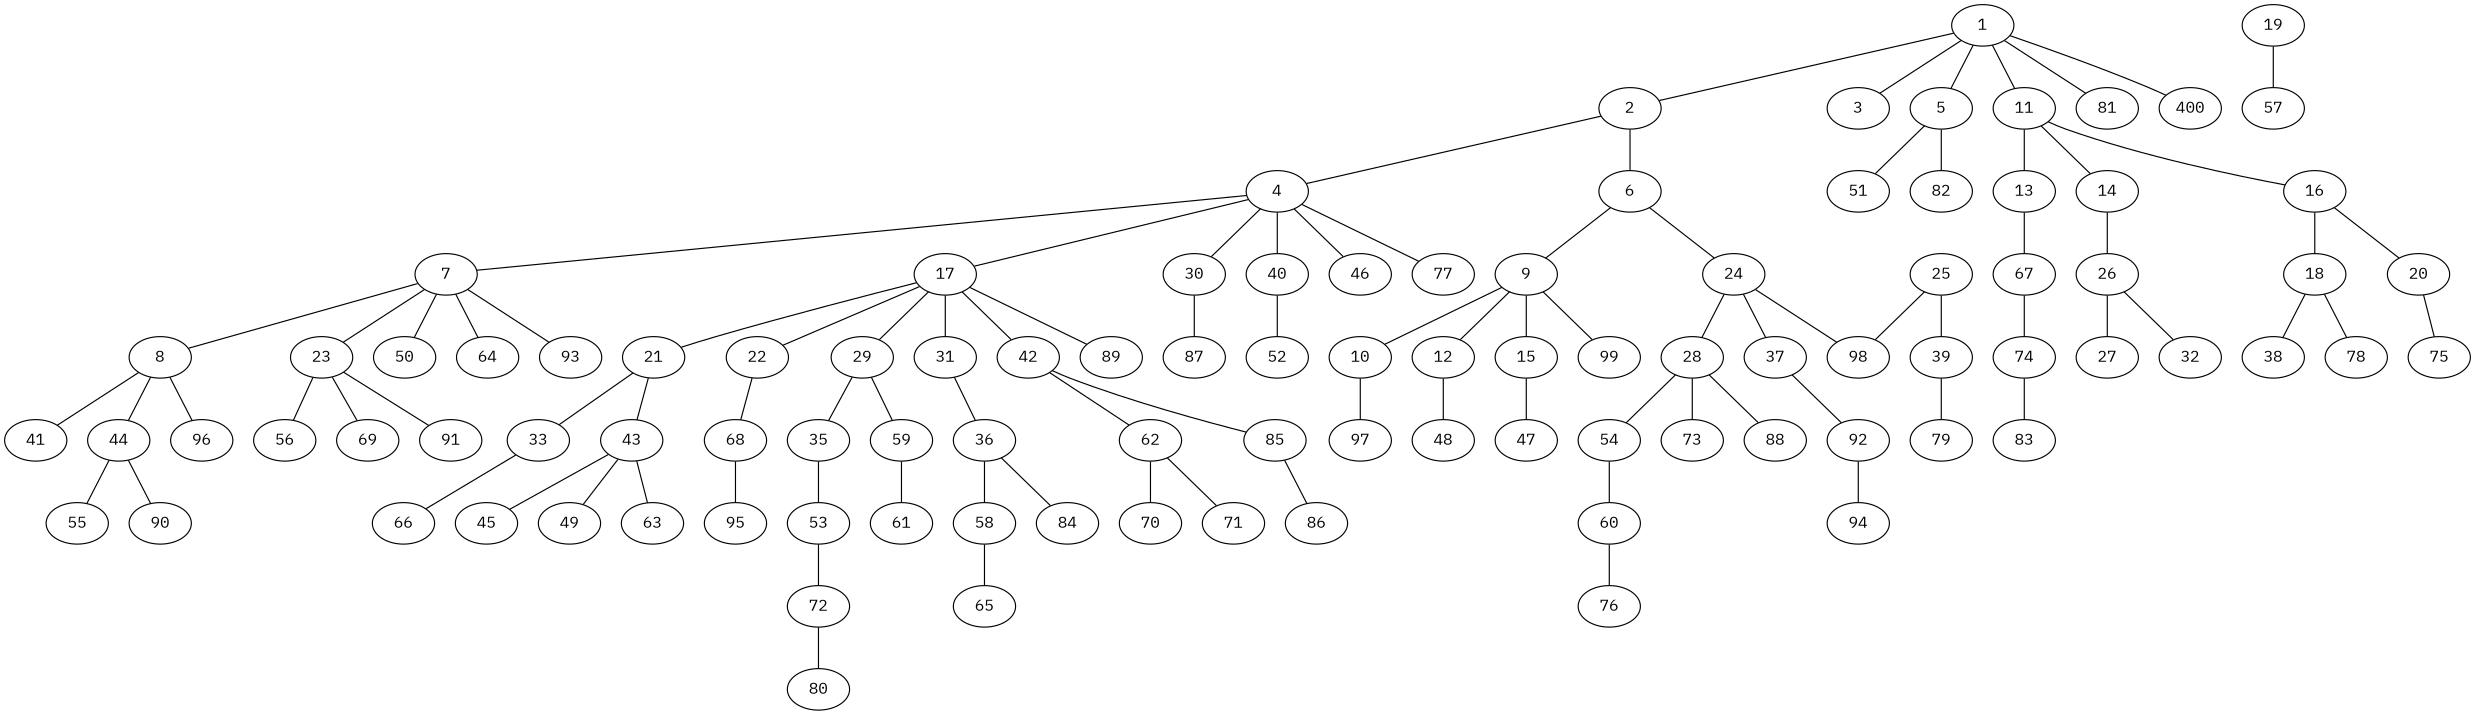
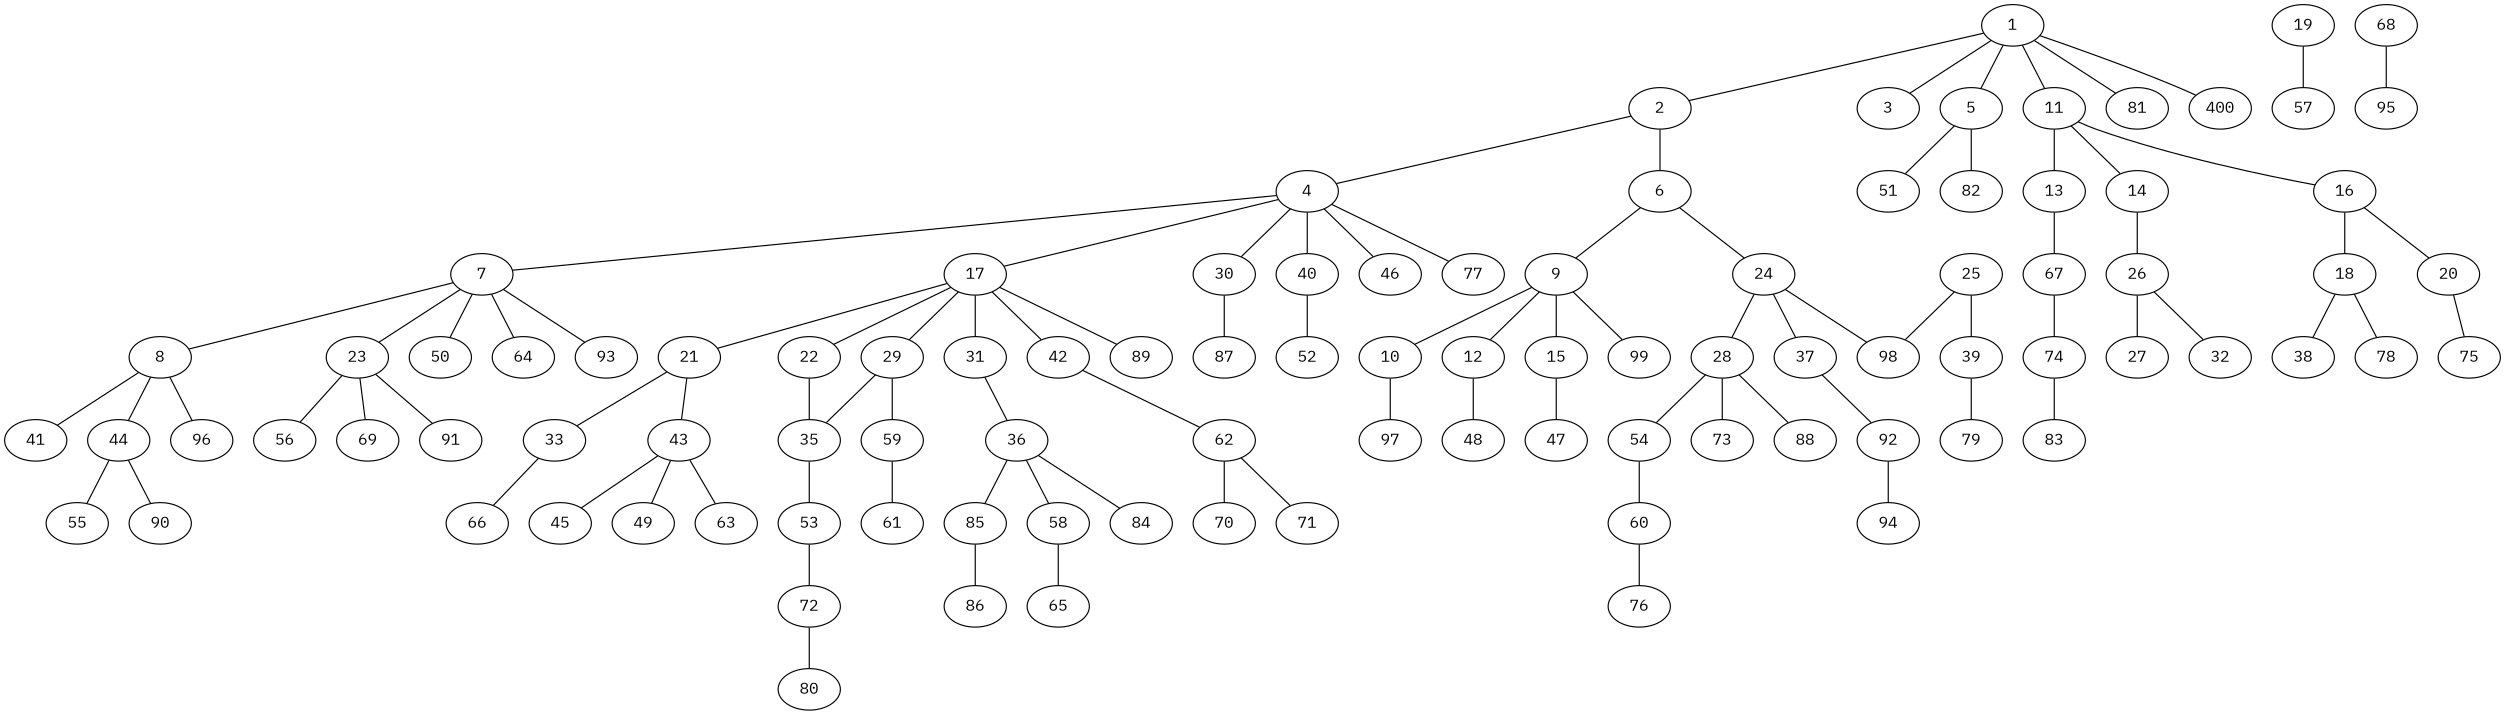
  graph {
    fontname="IBM Plex Mono"
    node [fontname="IBM Plex Mono"]
    edge [fontname="IBM Plex Mono"]
    1
    2
    3
    5
    11
    81
    n7 [label=400]
    4
    6
    51
    82
    13
    14
    16
    7
    17
    30
    40
    46
    77
    9
    24
    19
    57
    67
    26
    18
    20
    8
    23
    50
    64
    93
    21
    22
    29
    31
    42
    89
    87
    52
    10
    12
    15
    99
    28
    37
    98
    41
    44
    96
    56
    69
    91
    33
    43
    68
    35
    59
    36
    62
    85
    97
    48
    47
    25
    39
    54
    73
    88
    92
    55
    90
    74
    27
    32
    38
    78
    75
    83
    66
    45
    49
    63
    95
    53
    61
    58
    84
    70
    71
    86
    79
    60
    94
    76
    72
    65
    80
    1 -- 2
    1 -- 3
    1 -- 5
    1 -- 11
    1 -- 81
    1 -- n7
    2 -- 4
    2 -- 6
    5 -- 51
    5 -- 82
    11 -- 13
    11 -- 14
    11 -- 16
    4 -- 7
    4 -- 17
    4 -- 30
    4 -- 40
    4 -- 46
    4 -- 77
    6 -- 9
    6 -- 24
    13 -- 67
    14 -- 26
    16 -- 18
    16 -- 20
    7 -- 8
    7 -- 23
    7 -- 50
    7 -- 64
    7 -- 93
    17 -- 21
    17 -- 22
    17 -- 29
    17 -- 31
    17 -- 42
    17 -- 89
    30 -- 87
    40 -- 52
    9 -- 10
    9 -- 12
    9 -- 15
    9 -- 99
    24 -- 28
    24 -- 37
    24 -- 98
    19 -- 57
    67 -- 74
    26 -- 27
    26 -- 32
    18 -- 38
    18 -- 78
    20 -- 75
    8 -- 41
    8 -- 44
    8 -- 96
    23 -- 56
    23 -- 69
    23 -- 91
    21 -- 33
    21 -- 43
-   22 -- 68
+   22 -- 35
    29 -- 35
    29 -- 59
    31 -- 36
    42 -- 62
-   42 -- 85
+   36 -- 85
    10 -- 97
    12 -- 48
    15 -- 47
    28 -- 54
    28 -- 73
    28 -- 88
    37 -- 92
    44 -- 55
    44 -- 90
    33 -- 66
    43 -- 45
    43 -- 49
    43 -- 63
    68 -- 95
    35 -- 53
    59 -- 61
    36 -- 58
    36 -- 84
    62 -- 70
    62 -- 71
    85 -- 86
    25 -- 98
    25 -- 39
    39 -- 79
    54 -- 60
    92 -- 94
    74 -- 83
    53 -- 72
    58 -- 65
    60 -- 76
    72 -- 80
  }
